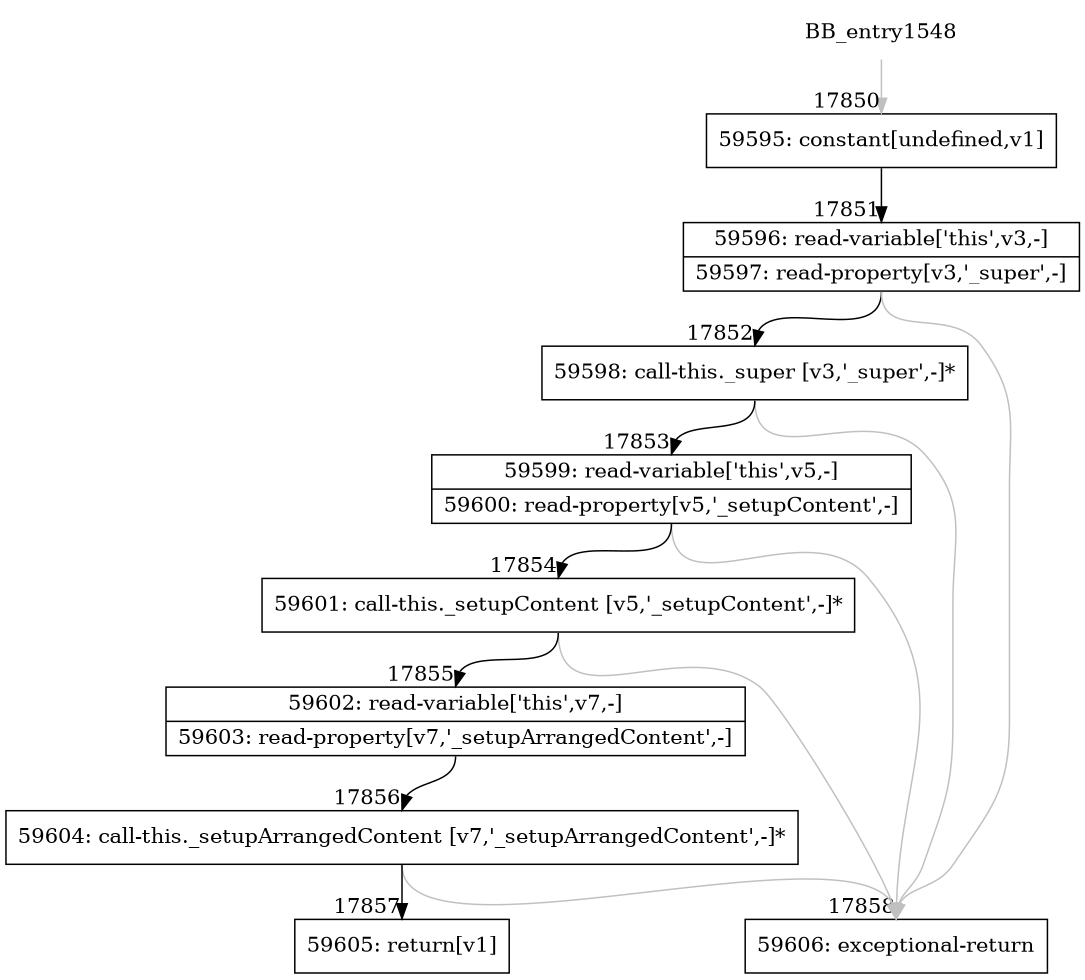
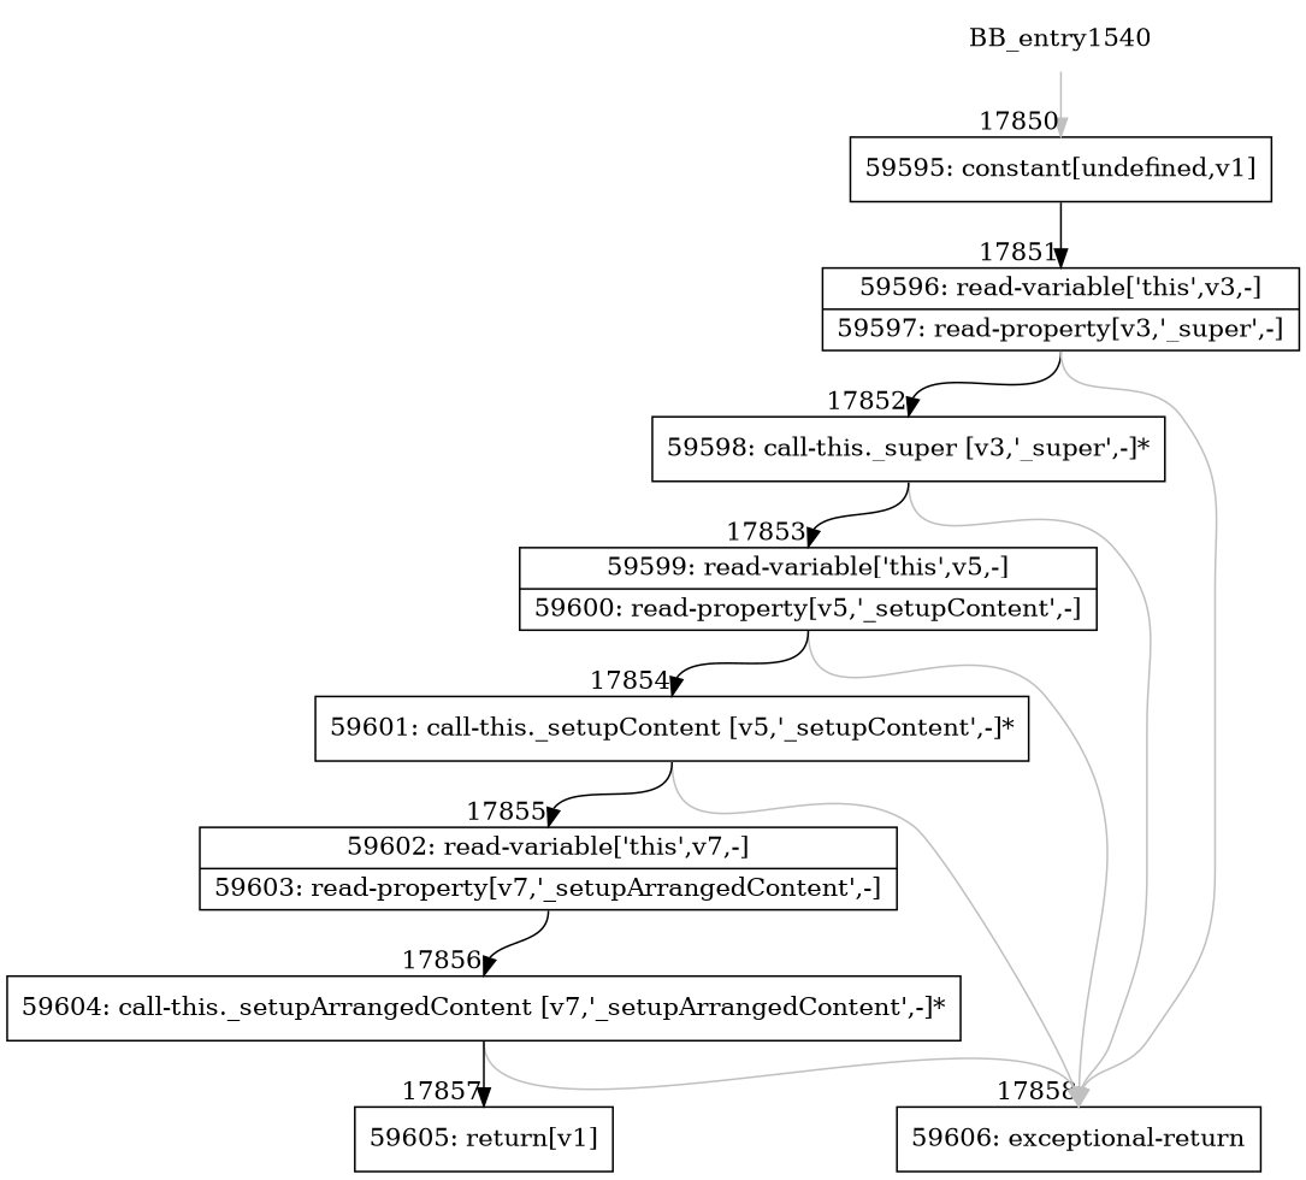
  digraph {
    rankdir=TD
    node [shape=record]
    edge [headport=n tailport=s]
-   BB_entry1540 [shape=none label=BB_entry1548]
+   BB_entry1540 [shape=none]
    n2 [label="{59595: constant[undefined,v1]}"]
    n3 [label="{59596: read-variable['this',v3,-]|59597: read-property[v3,'_super',-]}"]
    n4 [label="{59598: call-this._super [v3,'_super',-]*}"]
    n5 [label="{59606: exceptional-return}"]
    n6 [label="{59599: read-variable['this',v5,-]|59600: read-property[v5,'_setupContent',-]}"]
    n7 [label="{59601: call-this._setupContent [v5,'_setupContent',-]*}"]
    n8 [label="{59602: read-variable['this',v7,-]|59603: read-property[v7,'_setupArrangedContent',-]}"]
    n9 [label="{59604: call-this._setupArrangedContent [v7,'_setupArrangedContent',-]*}"]
    n10 [label="{59605: return[v1]}"]
    BB_entry1540 -> n2 [color=gray headlabel="    17850"]
    n2 -> n3 [headlabel="      17851"]
    n3 -> n4 [headlabel="      17852"]
    n3 -> n5 [color=gray headlabel="      17858"]
    n4 -> n5 [color=gray]
    n4 -> n6 [headlabel="      17853"]
    n6 -> n5 [color=gray]
    n6 -> n7 [headlabel="      17854"]
    n7 -> n5 [color=gray]
    n7 -> n8 [headlabel="      17855"]
    n8 -> n9 [headlabel="      17856"]
    n9 -> n5 [color=gray]
    n9 -> n10 [headlabel="      17857"]
  }
